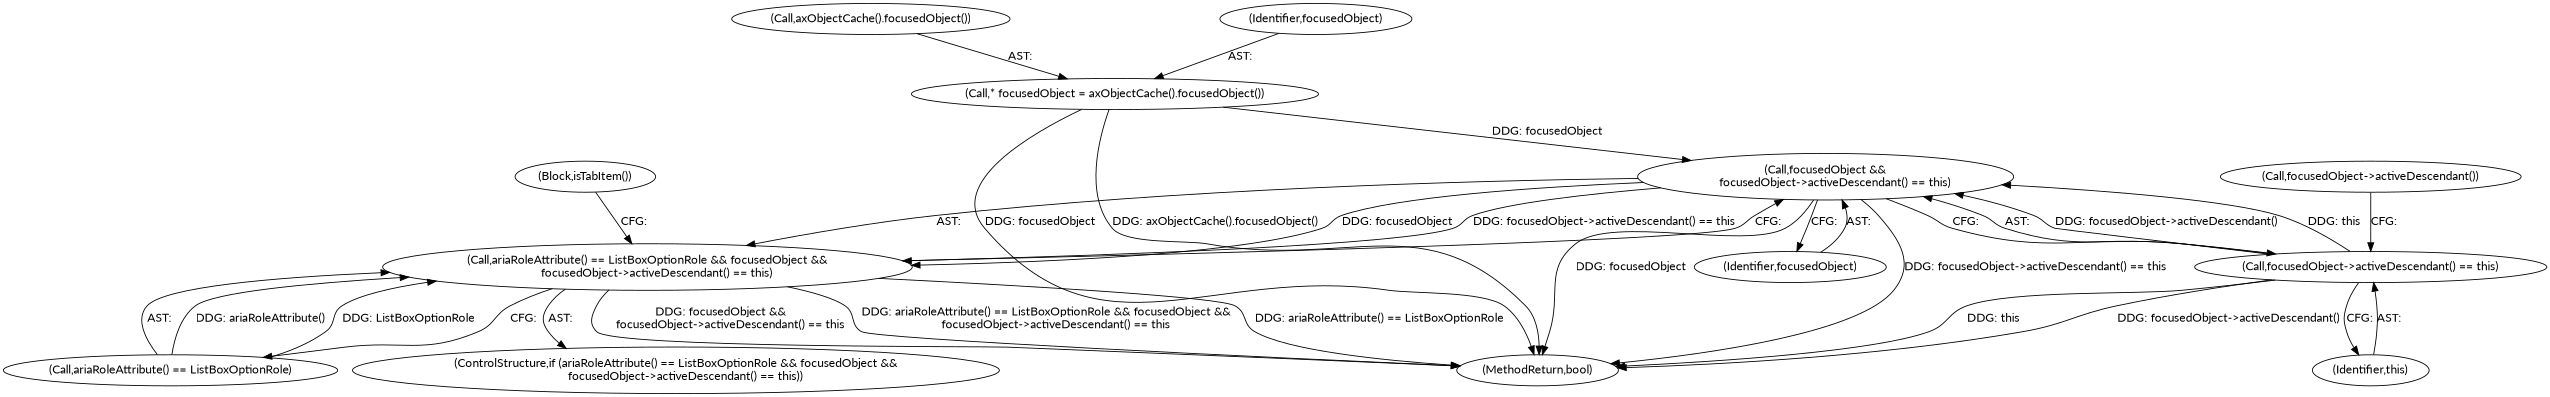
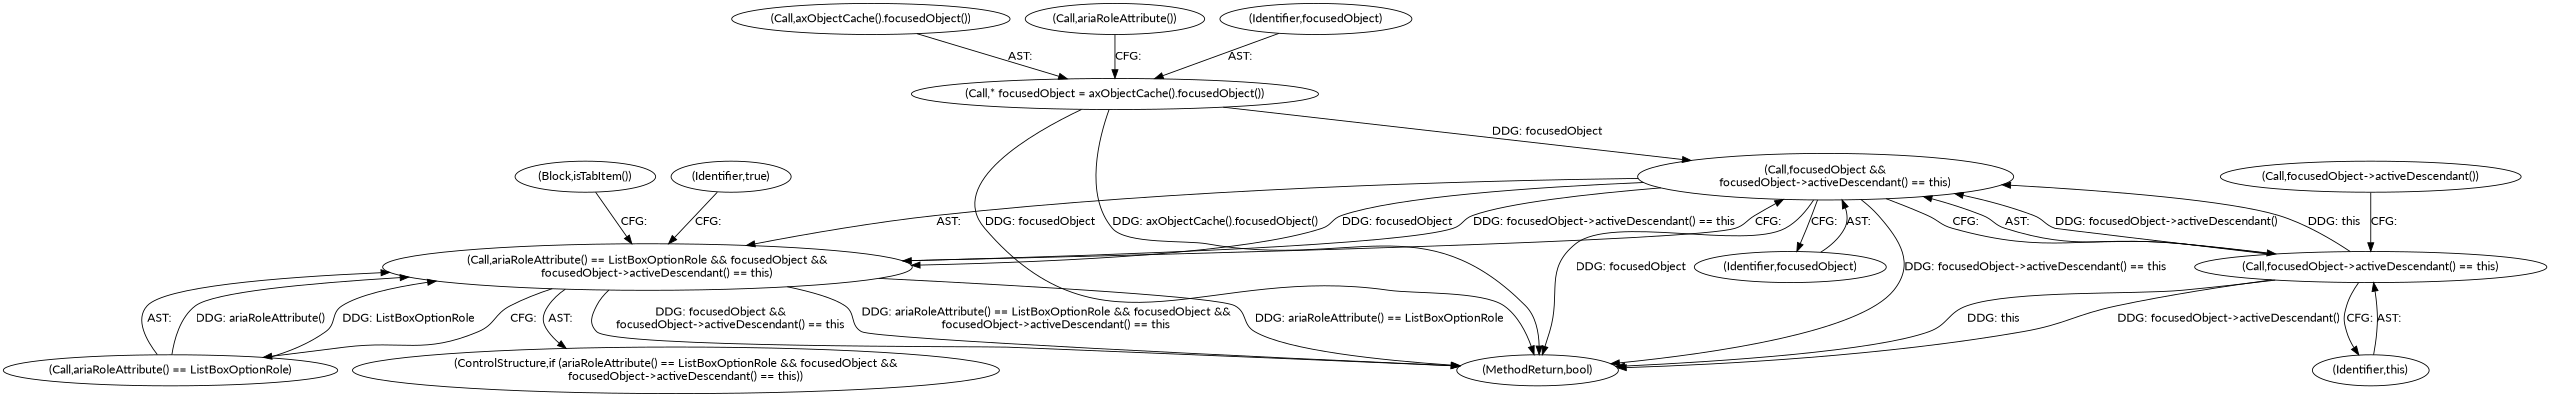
  digraph {
    fontname=Lato
    node [fontname=Lato]
    edge [fontname=Lato]
    n1 [label="(Call,focusedObject &&\n      focusedObject->activeDescendant() == this)"]
    n2 [label="(Call,focusedObject->activeDescendant() == this)"]
    n3 [label="(Call,ariaRoleAttribute() == ListBoxOptionRole && focusedObject &&\n      focusedObject->activeDescendant() == this)"]
    n4 [label="(Identifier,focusedObject)"]
    n5 [label="(MethodReturn,bool)"]
    n6 [label="(Identifier,this)"]
    n7 [label="(Call,ariaRoleAttribute() == ListBoxOptionRole)"]
    n8 [label="(ControlStructure,if (ariaRoleAttribute() == ListBoxOptionRole && focusedObject &&\n      focusedObject->activeDescendant() == this))"]
    n9 [label="(Call,* focusedObject = axObjectCache().focusedObject())"]
    n10 [label="(Call,axObjectCache().focusedObject())"]
    n11 [label="(Call,focusedObject->activeDescendant())"]
+   n12 [label="(Call,ariaRoleAttribute())"]
    n13 [label="(Block,isTabItem())"]
+   n14 [label="(Identifier,true)"]
    n15 [label="(Identifier,focusedObject)"]
    n1 -> n2 [label="CFG: "]
    n1 -> n3 [label="AST: "]
    n1 -> n3 [label="DDG: focusedObject"]
    n1 -> n3 [label="DDG: focusedObject->activeDescendant() == this"]
    n1 -> n4 [label="CFG: "]
    n1 -> n5 [label="DDG: focusedObject->activeDescendant() == this"]
    n1 -> n5 [label="DDG: focusedObject"]
    n2 -> n1 [label="AST: "]
    n2 -> n1 [label="DDG: focusedObject->activeDescendant()"]
    n2 -> n1 [label="DDG: this"]
    n2 -> n5 [label="DDG: focusedObject->activeDescendant()"]
    n2 -> n5 [label="DDG: this"]
    n2 -> n6 [label="CFG: "]
    n3 -> n1 [label="CFG: "]
    n3 -> n5 [label="DDG: ariaRoleAttribute() == ListBoxOptionRole"]
    n3 -> n5 [label="DDG: focusedObject &&\n      focusedObject->activeDescendant() == this"]
    n3 -> n5 [label="DDG: ariaRoleAttribute() == ListBoxOptionRole && focusedObject &&\n      focusedObject->activeDescendant() == this"]
    n3 -> n7 [label="CFG: "]
    n3 -> n8 [label="AST: "]
    n4 -> n1 [label="AST: "]
    n6 -> n2 [label="AST: "]
    n7 -> n3 [label="AST: "]
    n7 -> n3 [label="DDG: ariaRoleAttribute()"]
    n7 -> n3 [label="DDG: ListBoxOptionRole"]
    n9 -> n1 [label="DDG: focusedObject"]
    n9 -> n5 [label="DDG: focusedObject"]
    n9 -> n5 [label="DDG: axObjectCache().focusedObject()"]
    n10 -> n9 [label="AST: "]
    n11 -> n2 [label="CFG: "]
+   n12 -> n9 [label="CFG: "]
    n13 -> n3 [label="CFG: "]
+   n14 -> n3 [label="CFG: "]
    n15 -> n9 [label="AST: "]
  }
